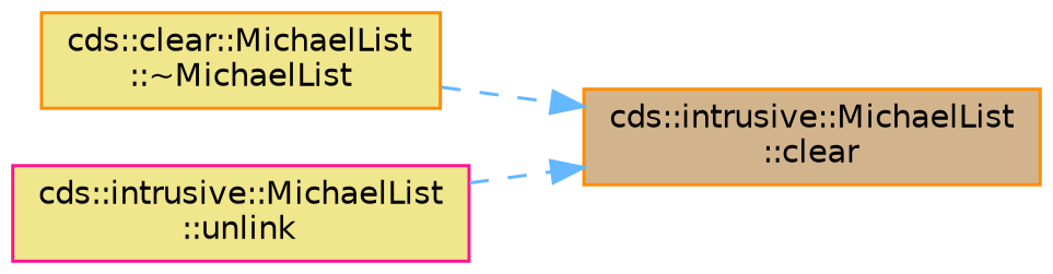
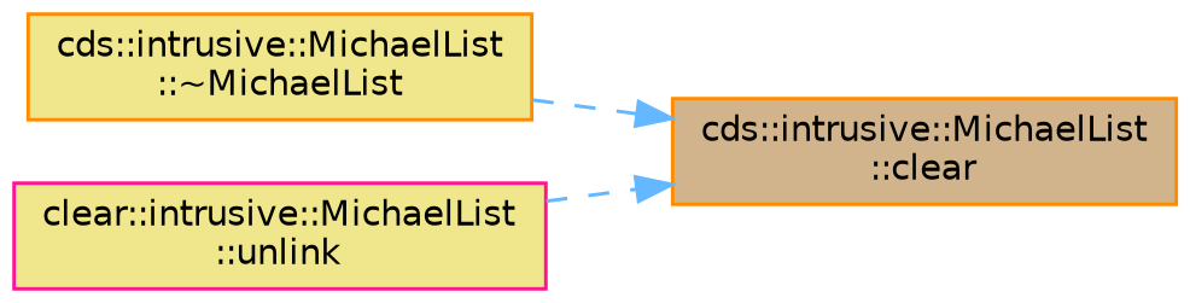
  digraph {
    rankdir=LR
    node [color=darkorange fillcolor=khaki fontname=Helvetica fontsize=10 shape=box style=filled]
    edge [color=steelblue1 fontname=Helvetica fontsize=10 labelfontname=Helvetica labelfontsize=10 style=dashed]
-   n1 [fontcolor=black height=0.2 label="cds::clear::MichaelList\l::~MichaelList" width=0.4]
+   n1 [fontcolor=black height=0.2 label="cds::intrusive::MichaelList\l::~MichaelList" width=0.4]
    n2 [fillcolor=tan height=0.2 label="cds::intrusive::MichaelList\l::clear" width=0.4]
-   n3 [color=deeppink height=0.2 label="cds::intrusive::MichaelList\l::unlink" width=0.4]
+   n3 [color=deeppink height=0.2 label="clear::intrusive::MichaelList\l::unlink" width=0.4]
    n1 -> n2
    n3 -> n2
  }
